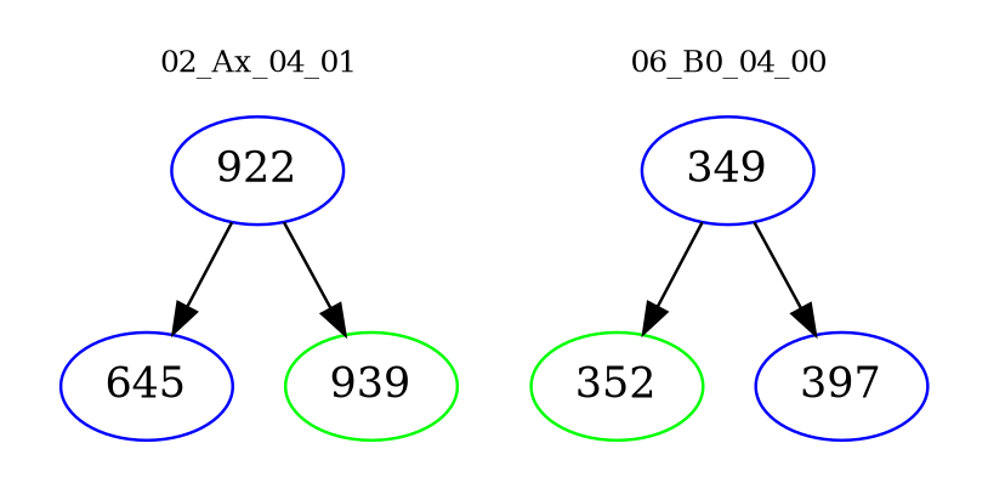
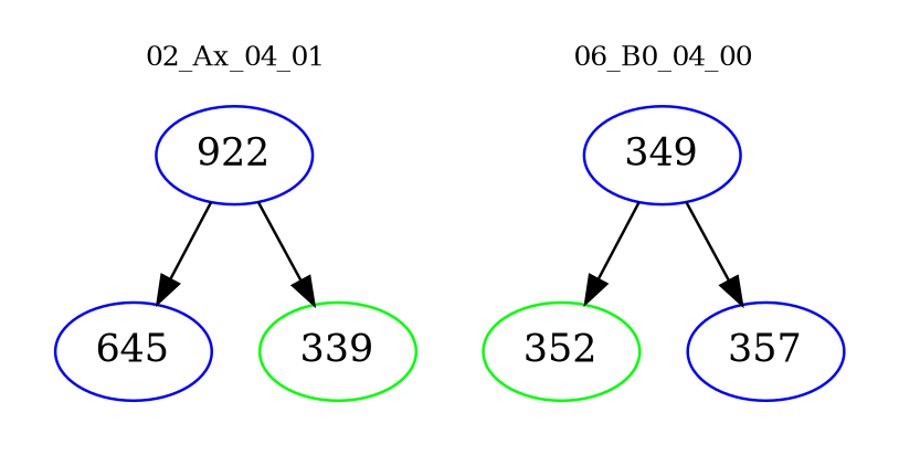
  digraph {
    node [color=blue]
    edge [color=black]
    n1 [label=922]
    n2 [label=645]
-   n3 [color=green label=939]
+   n3 [color=green label=339]
    n4 [label=349]
    n5 [color=green label=352]
-   n6 [label=397]
+   n6 [label=357]
    subgraph cluster_1 {
      color=white
      fontsize=10
      label="02_Ax_04_01"
      n1
      n2
      n3
    }
    subgraph cluster_2 {
      color=white
      fontsize=10
      label="06_B0_04_00"
      n4
      n5
      n6
    }
    n1 -> n2
    n1 -> n3
    n4 -> n5
    n4 -> n6
  }
